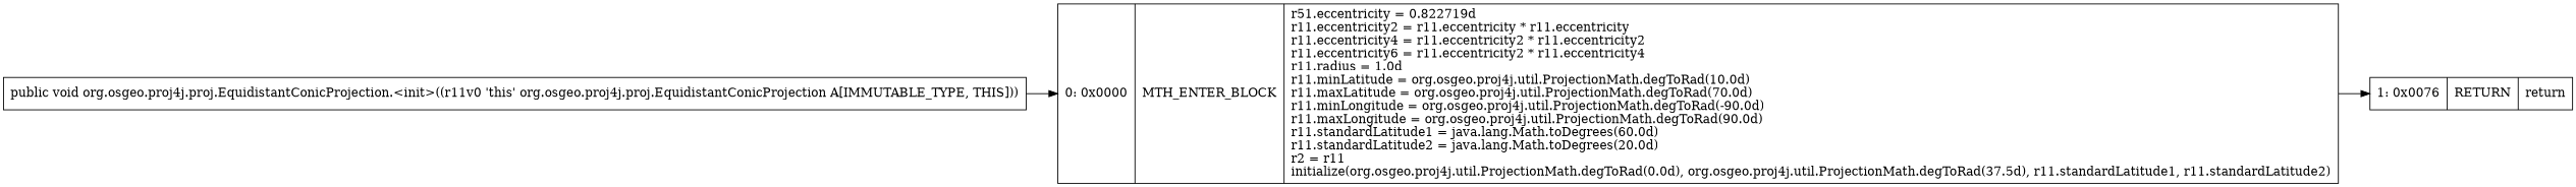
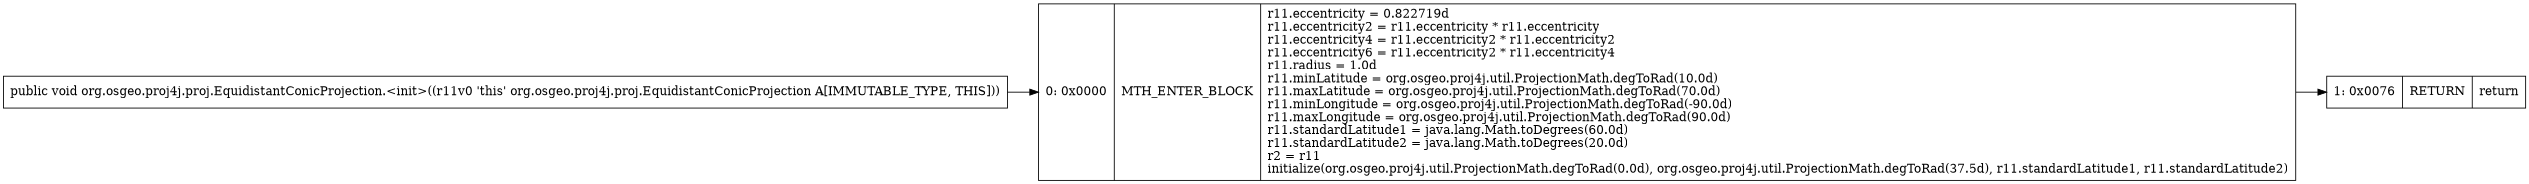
  digraph {
    rankdir=LR
    node [shape=record]
-   n1 [label="{0\:\ 0x0000|MTH_ENTER_BLOCK\l|r51.eccentricity = 0.822719d\lr11.eccentricity2 = r11.eccentricity * r11.eccentricity\lr11.eccentricity4 = r11.eccentricity2 * r11.eccentricity2\lr11.eccentricity6 = r11.eccentricity2 * r11.eccentricity4\lr11.radius = 1.0d\lr11.minLatitude = org.osgeo.proj4j.util.ProjectionMath.degToRad(10.0d)\lr11.maxLatitude = org.osgeo.proj4j.util.ProjectionMath.degToRad(70.0d)\lr11.minLongitude = org.osgeo.proj4j.util.ProjectionMath.degToRad(\-90.0d)\lr11.maxLongitude = org.osgeo.proj4j.util.ProjectionMath.degToRad(90.0d)\lr11.standardLatitude1 = java.lang.Math.toDegrees(60.0d)\lr11.standardLatitude2 = java.lang.Math.toDegrees(20.0d)\lr2 = r11\linitialize(org.osgeo.proj4j.util.ProjectionMath.degToRad(0.0d), org.osgeo.proj4j.util.ProjectionMath.degToRad(37.5d), r11.standardLatitude1, r11.standardLatitude2)\l}"]
+   n1 [label="{0\:\ 0x0000|MTH_ENTER_BLOCK\l|r11.eccentricity = 0.822719d\lr11.eccentricity2 = r11.eccentricity * r11.eccentricity\lr11.eccentricity4 = r11.eccentricity2 * r11.eccentricity2\lr11.eccentricity6 = r11.eccentricity2 * r11.eccentricity4\lr11.radius = 1.0d\lr11.minLatitude = org.osgeo.proj4j.util.ProjectionMath.degToRad(10.0d)\lr11.maxLatitude = org.osgeo.proj4j.util.ProjectionMath.degToRad(70.0d)\lr11.minLongitude = org.osgeo.proj4j.util.ProjectionMath.degToRad(\-90.0d)\lr11.maxLongitude = org.osgeo.proj4j.util.ProjectionMath.degToRad(90.0d)\lr11.standardLatitude1 = java.lang.Math.toDegrees(60.0d)\lr11.standardLatitude2 = java.lang.Math.toDegrees(20.0d)\lr2 = r11\linitialize(org.osgeo.proj4j.util.ProjectionMath.degToRad(0.0d), org.osgeo.proj4j.util.ProjectionMath.degToRad(37.5d), r11.standardLatitude1, r11.standardLatitude2)\l}"]
    n2 [label="{1\:\ 0x0076|RETURN\l|return\l}"]
    n3 [label="{public void org.osgeo.proj4j.proj.EquidistantConicProjection.\<init\>((r11v0 'this' org.osgeo.proj4j.proj.EquidistantConicProjection A[IMMUTABLE_TYPE, THIS])) }"]
    n1 -> n2
    n3 -> n1
  }
